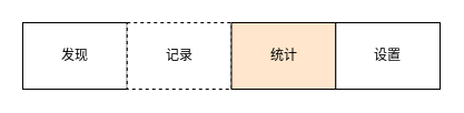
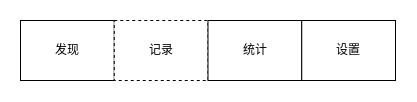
  <mxCell id="0" />
  <mxCell id="1" parent="0" />
  <mxCell id="2" value="" style="group" vertex="1" connectable="0" parent="1"><mxGeometry x="20" y="20" width="375" height="60" as="geometry" /></mxCell>
  <mxCell id="3" value="发现" style="rounded=0;whiteSpace=wrap;html=1;" vertex="1" parent="2"><mxGeometry width="93.75" height="60" as="geometry" /></mxCell>
  <mxCell id="4" value="记录" style="rounded=0;whiteSpace=wrap;html=1;dashed=1;" vertex="1" parent="2"><mxGeometry x="93.75" width="93.75" height="60" as="geometry" /></mxCell>
- <mxCell id="5" value="统计" style="rounded=0;whiteSpace=wrap;html=1;fillColor=#ffe6cc;" vertex="1" parent="2"><mxGeometry x="187.5" width="93.75" height="60" as="geometry" /></mxCell>
+ <mxCell id="5" value="统计" style="rounded=0;whiteSpace=wrap;html=1;" vertex="1" parent="2"><mxGeometry x="187.5" width="93.75" height="60" as="geometry" /></mxCell>
  <mxCell id="6" value="设置" style="rounded=0;whiteSpace=wrap;html=1;" vertex="1" parent="2"><mxGeometry x="281.25" width="93.75" height="60" as="geometry" /></mxCell>
